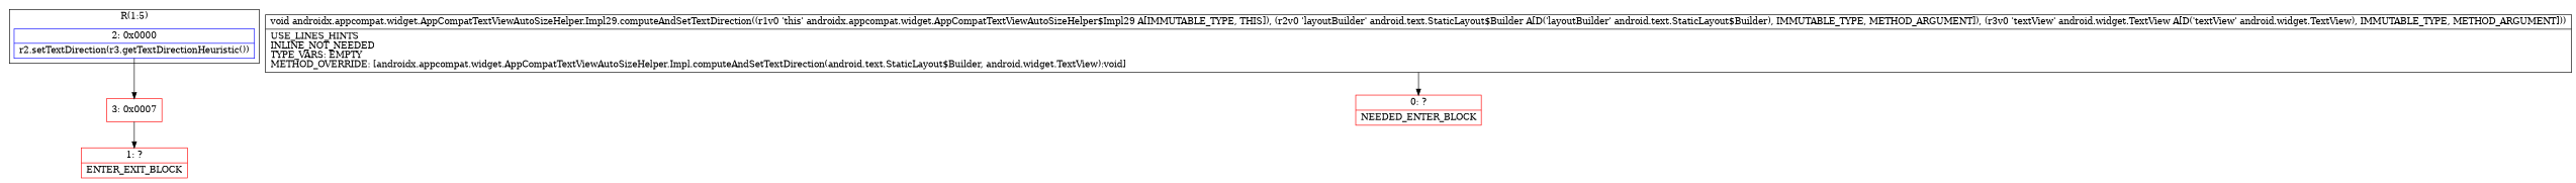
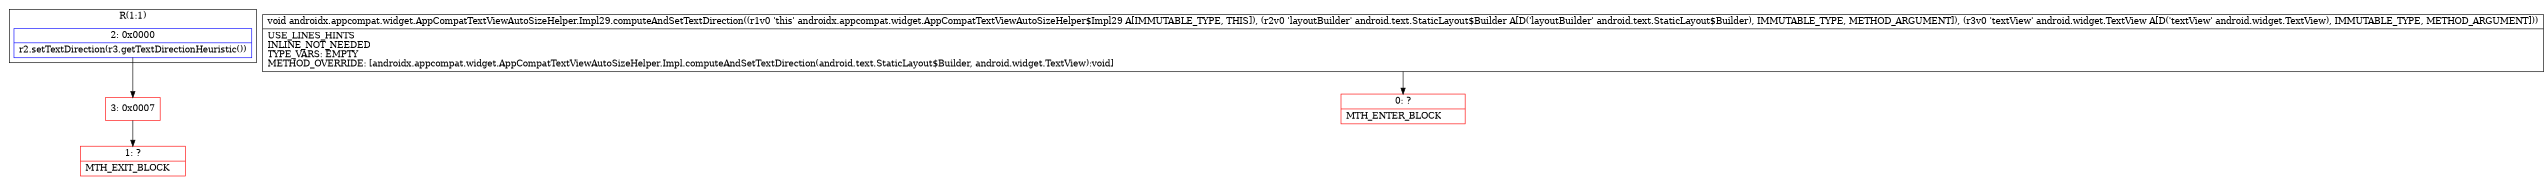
  digraph {
    node [color=red shape=record]
    n1 [color=blue label="{2\:\ 0x0000|r2.setTextDirection(r3.getTextDirectionHeuristic())\l}"]
    n2 [label="{3\:\ 0x0007}"]
-   n3 [label="{1\:\ ?|ENTER_EXIT_BLOCK\l}"]
-   n4 [label="{0\:\ ?|NEEDED_ENTER_BLOCK\l}"]
+   n3 [label="{1\:\ ?|MTH_EXIT_BLOCK\l}"]
+   n4 [label="{0\:\ ?|MTH_ENTER_BLOCK\l}"]
    n5 [label="{void androidx.appcompat.widget.AppCompatTextViewAutoSizeHelper.Impl29.computeAndSetTextDirection((r1v0 'this' androidx.appcompat.widget.AppCompatTextViewAutoSizeHelper$Impl29 A[IMMUTABLE_TYPE, THIS]), (r2v0 'layoutBuilder' android.text.StaticLayout$Builder A[D('layoutBuilder' android.text.StaticLayout$Builder), IMMUTABLE_TYPE, METHOD_ARGUMENT]), (r3v0 'textView' android.widget.TextView A[D('textView' android.widget.TextView), IMMUTABLE_TYPE, METHOD_ARGUMENT]))  | USE_LINES_HINTS\lINLINE_NOT_NEEDED\lTYPE_VARS: EMPTY\lMETHOD_OVERRIDE: [androidx.appcompat.widget.AppCompatTextViewAutoSizeHelper.Impl.computeAndSetTextDirection(android.text.StaticLayout$Builder, android.widget.TextView):void]\l}" color=""]
    subgraph cluster_1 {
-     label="R(1:5)"
+     label="R(1:1)"
      n1
    }
    n1 -> n2
    n2 -> n3
    n5 -> n4
  }
